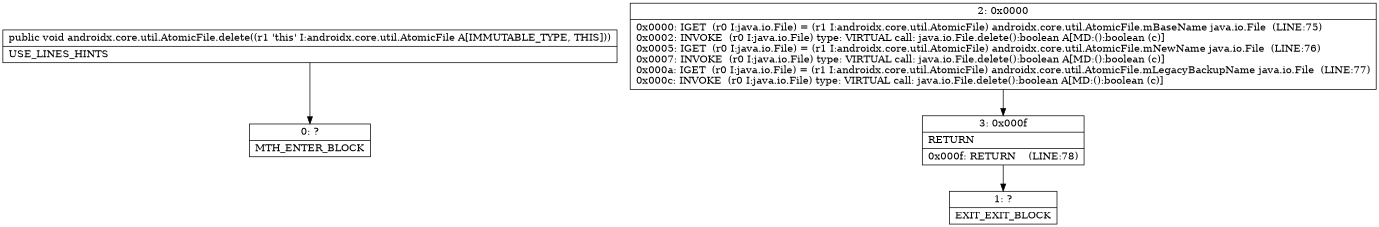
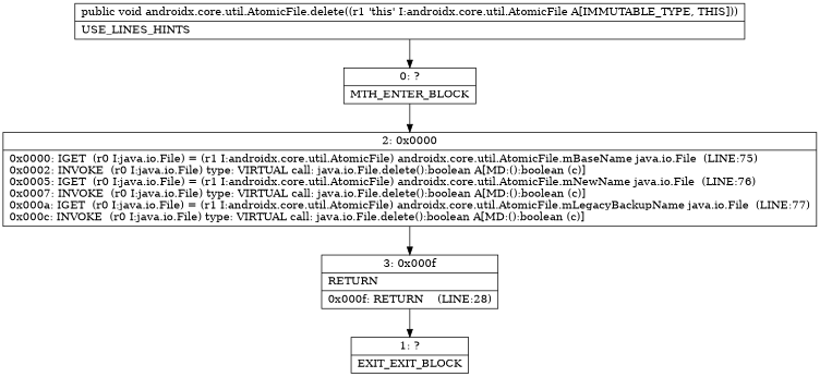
  digraph {
    node [shape=record]
    n1 [label="{0\:\ ?|MTH_ENTER_BLOCK\l}"]
    n2 [label="{2\:\ 0x0000|0x0000: IGET  (r0 I:java.io.File) = (r1 I:androidx.core.util.AtomicFile) androidx.core.util.AtomicFile.mBaseName java.io.File  (LINE:75)\l0x0002: INVOKE  (r0 I:java.io.File) type: VIRTUAL call: java.io.File.delete():boolean A[MD:():boolean (c)]\l0x0005: IGET  (r0 I:java.io.File) = (r1 I:androidx.core.util.AtomicFile) androidx.core.util.AtomicFile.mNewName java.io.File  (LINE:76)\l0x0007: INVOKE  (r0 I:java.io.File) type: VIRTUAL call: java.io.File.delete():boolean A[MD:():boolean (c)]\l0x000a: IGET  (r0 I:java.io.File) = (r1 I:androidx.core.util.AtomicFile) androidx.core.util.AtomicFile.mLegacyBackupName java.io.File  (LINE:77)\l0x000c: INVOKE  (r0 I:java.io.File) type: VIRTUAL call: java.io.File.delete():boolean A[MD:():boolean (c)]\l}"]
-   n3 [label="{3\:\ 0x000f|RETURN\l|0x000f: RETURN    (LINE:78)\l}"]
+   n3 [label="{3\:\ 0x000f|RETURN\l|0x000f: RETURN    (LINE:28)\l}"]
    n4 [label="{1\:\ ?|EXIT_EXIT_BLOCK\l}"]
    n5 [label="{public void androidx.core.util.AtomicFile.delete((r1 'this' I:androidx.core.util.AtomicFile A[IMMUTABLE_TYPE, THIS]))  | USE_LINES_HINTS\l}"]
+   n1 -> n2
    n2 -> n3
    n3 -> n4
    n5 -> n1
  }
